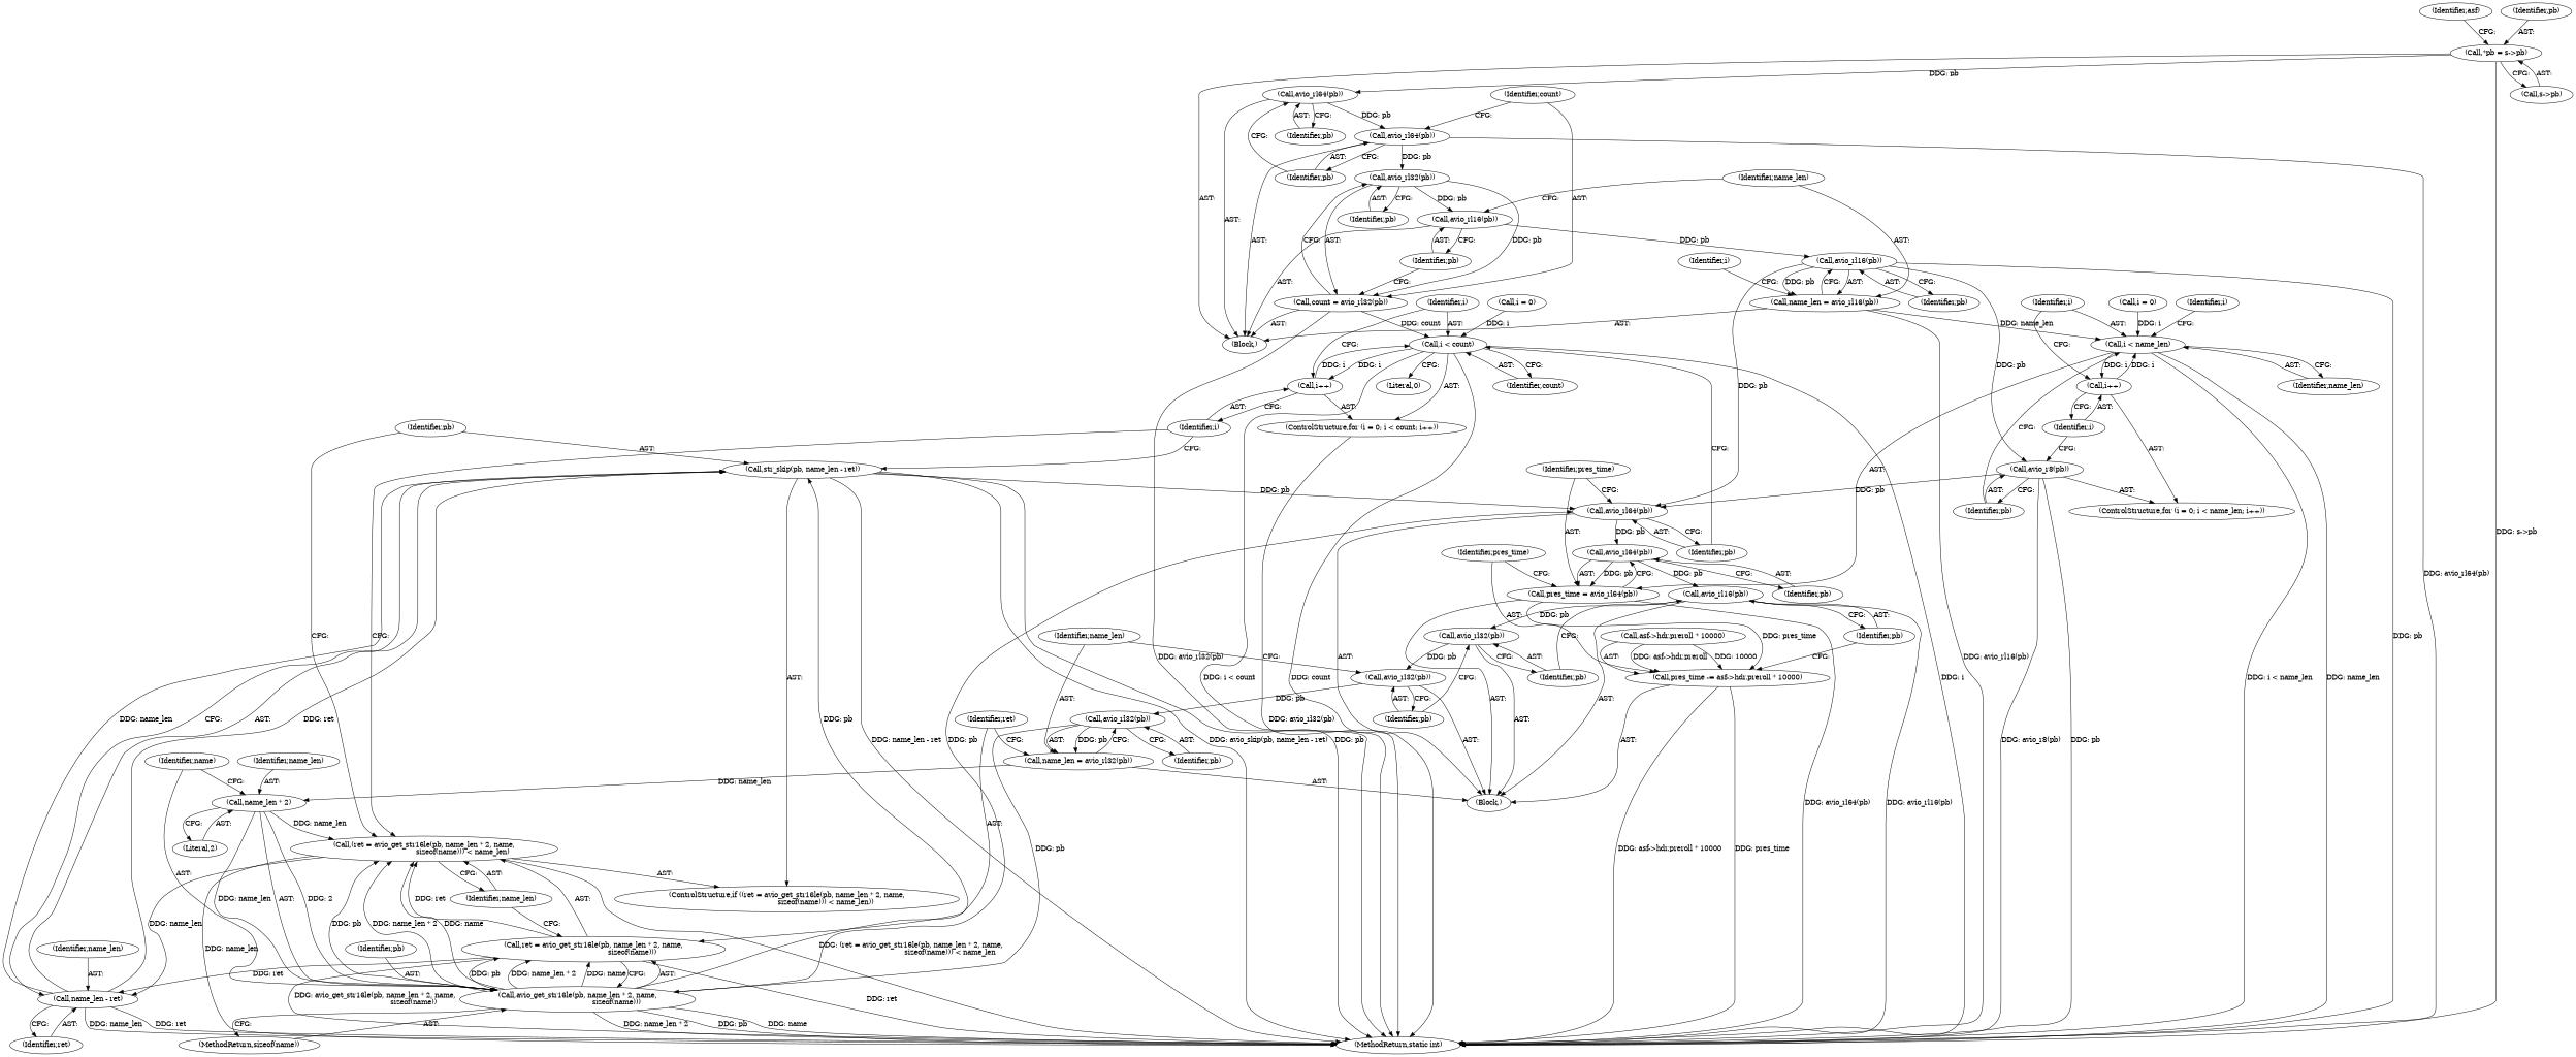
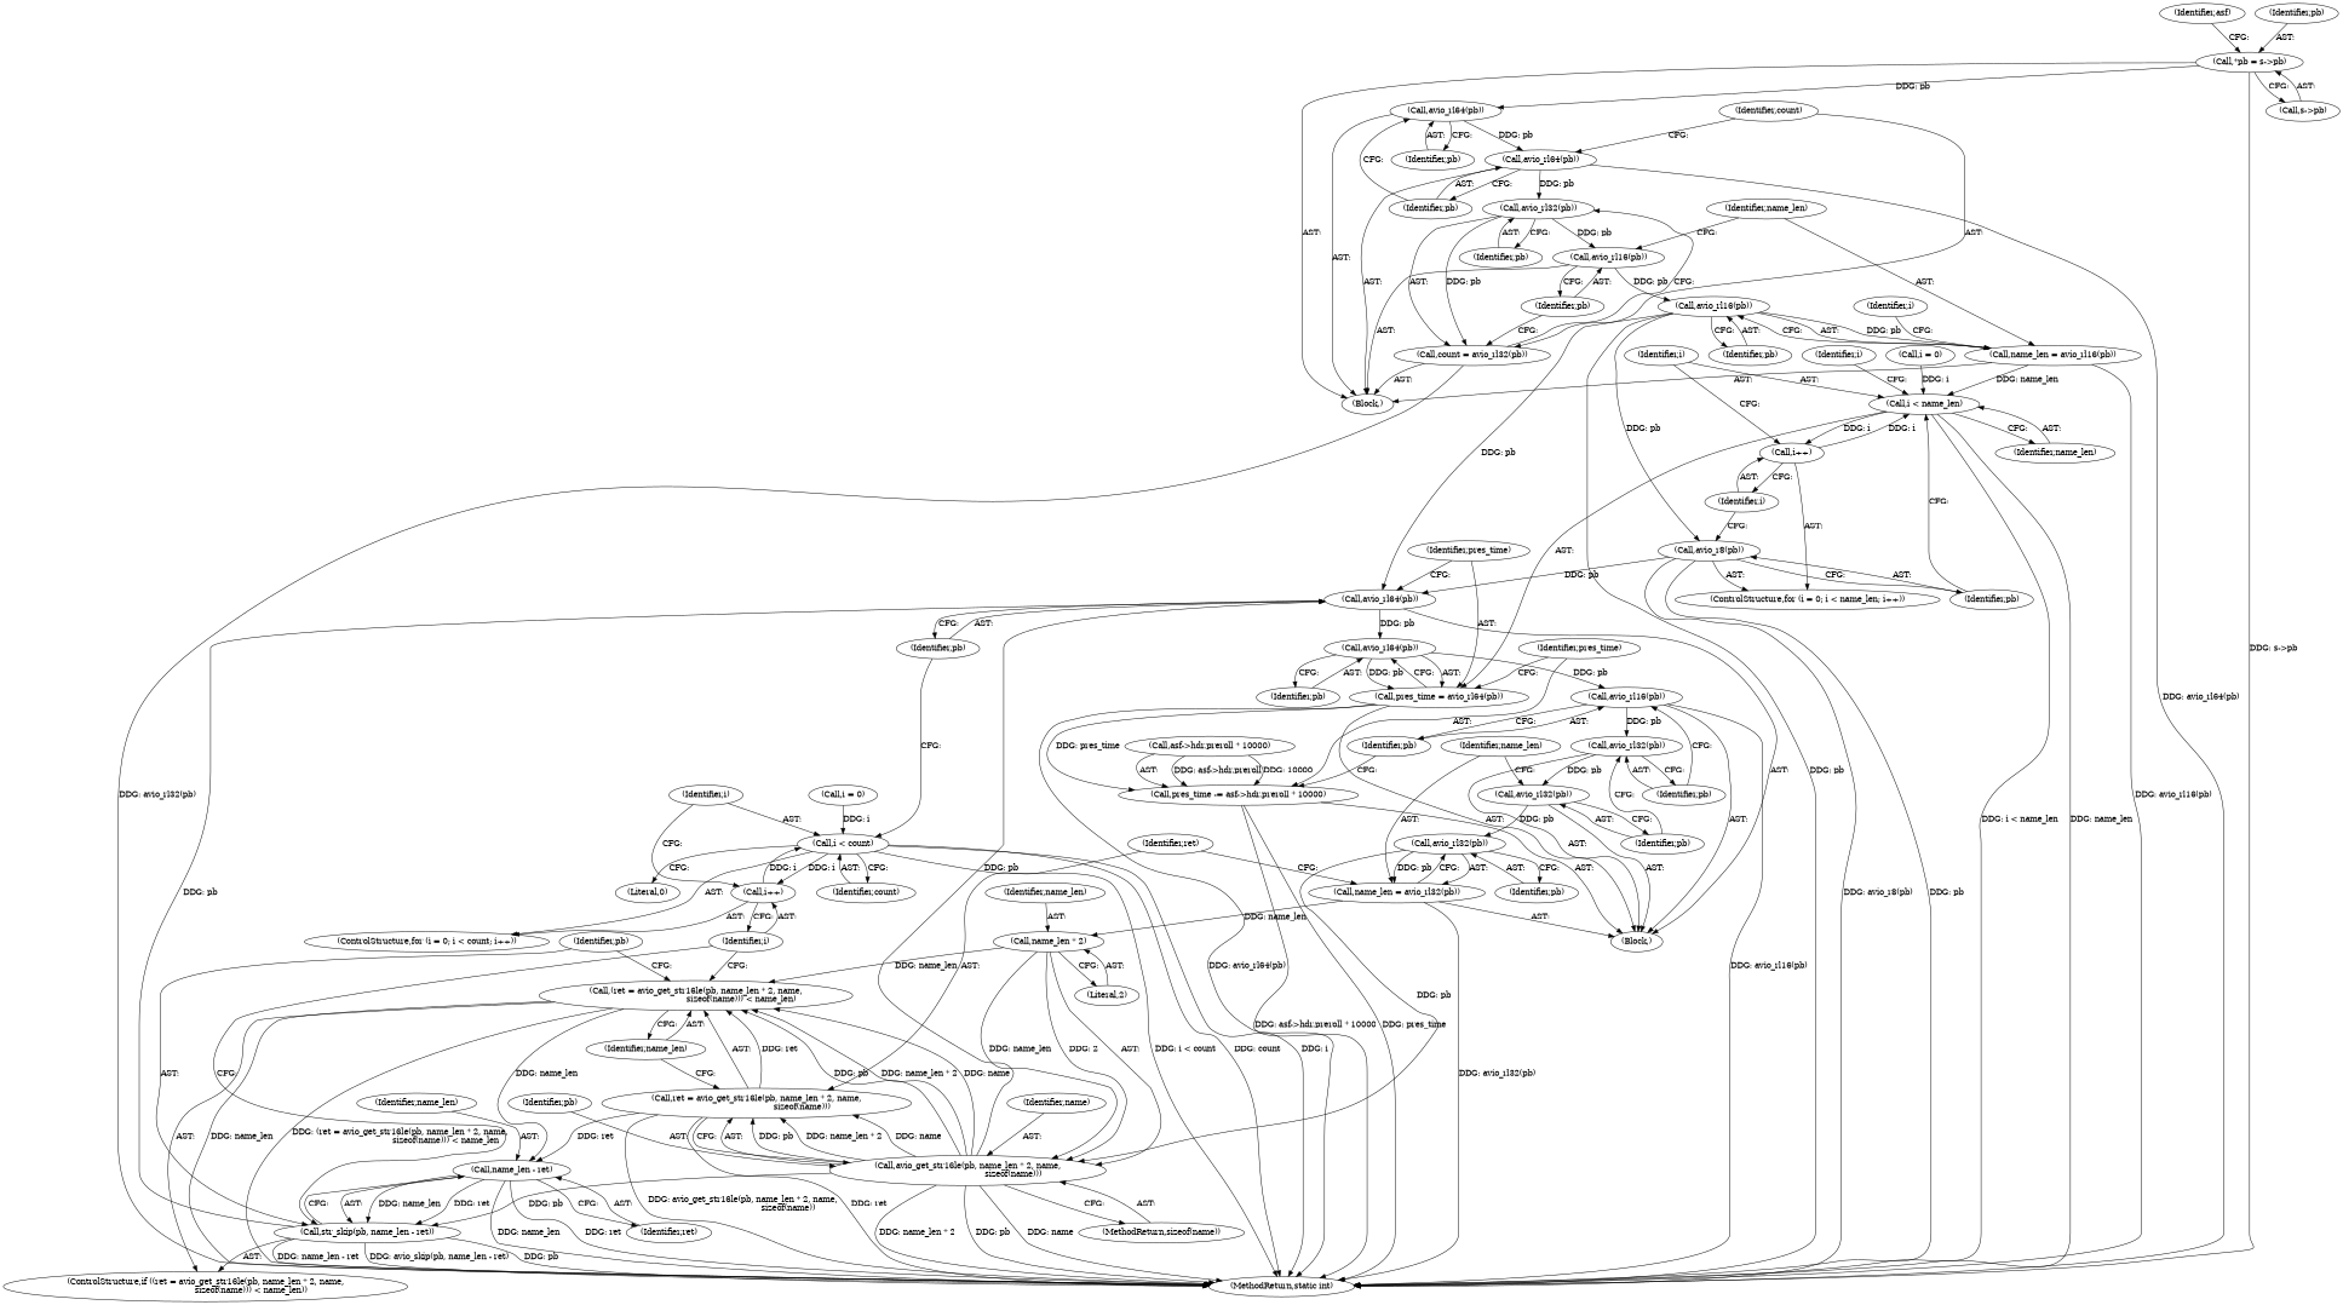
  digraph {
    n1 [label="(Call,avio_rl64(pb))"]
    n2 [label="(Call,avio_rl64(pb))"]
    n3 [label="(Block,)"]
    n4 [label="(Identifier,pb)"]
    n5 [label="(MethodReturn,static int)"]
    n6 [label="(Call,avio_rl32(pb))"]
    n7 [label="(Identifier,pb)"]
    n8 [label="(Call,*pb = s->pb)"]
    n9 [label="(Call,s->pb)"]
    n10 [label="(Call,count = avio_rl32(pb))"]
    n11 [label="(Call,avio_rl16(pb))"]
    n12 [label="(Identifier,pb)"]
    n13 [label="(Call,i < count)"]
    n14 [label="(Call,avio_rl16(pb))"]
    n15 [label="(Identifier,pb)"]
    n16 [label="(Call,i++)"]
    n17 [label="(Identifier,count)"]
    n18 [label="(ControlStructure,for (i = 0; i < count; i++))"]
    n19 [label="(Literal,0)"]
    n20 [label="(Identifier,i)"]
    n21 [label="(Call,(ret = avio_get_str16le(pb, name_len * 2, name,\n                                    sizeof(name))) < name_len)"]
    n22 [label="(Call,str_skip(pb, name_len - ret))"]
    n23 [label="(Call,name_len = avio_rl16(pb))"]
    n24 [label="(Call,avio_r8(pb))"]
    n25 [label="(Call,avio_rl64(pb))"]
    n26 [label="(Identifier,pb)"]
    n27 [label="(Call,i < name_len)"]
    n28 [label="(ControlStructure,for (i = 0; i < name_len; i++))"]
    n29 [label="(Identifier,pb)"]
    n30 [label="(Call,avio_rl64(pb))"]
    n31 [label="(Block,)"]
    n32 [label="(Identifier,pb)"]
    n33 [label="(Call,i++)"]
    n34 [label="(Identifier,name_len)"]
    n35 [label="(Call,pres_time = avio_rl64(pb))"]
    n36 [label="(Identifier,i)"]
    n37 [label="(Call,avio_rl16(pb))"]
    n38 [label="(Identifier,pb)"]
    n39 [label="(Call,pres_time -= asf->hdr.preroll * 10000)"]
    n40 [label="(Call,avio_rl32(pb))"]
    n41 [label="(Identifier,pb)"]
    n42 [label="(Call,asf->hdr.preroll * 10000)"]
    n43 [label="(Call,avio_rl32(pb))"]
    n44 [label="(Identifier,pb)"]
    n45 [label="(Call,avio_rl32(pb))"]
    n46 [label="(Identifier,pb)"]
    n47 [label="(Call,name_len = avio_rl32(pb))"]
    n48 [label="(Call,avio_get_str16le(pb, name_len * 2, name,\n                                    sizeof(name)))"]
    n49 [label="(Identifier,pb)"]
    n50 [label="(Call,name_len * 2)"]
    n51 [label="(Call,ret = avio_get_str16le(pb, name_len * 2, name,\n                                    sizeof(name)))"]
    n52 [label="(MethodReturn,sizeof(name))"]
    n53 [label="(Literal,2)"]
    n54 [label="(Call,name_len - ret)"]
    n55 [label="(ControlStructure,if ((ret = avio_get_str16le(pb, name_len * 2, name,\n                                    sizeof(name))) < name_len))"]
    n56 [label="(Identifier,name_len)"]
    n57 [label="(Identifier,ret)"]
    n58 [label="(Identifier,name_len)"]
    n59 [label="(Identifier,pb)"]
    n60 [label="(Identifier,i)"]
    n61 [label="(Identifier,i)"]
    n62 [label="(Identifier,name)"]
    n63 [label="(Identifier,name_len)"]
    n64 [label="(Identifier,asf)"]
    n65 [label="(Identifier,i)"]
    n66 [label="(Identifier,pres_time)"]
    n67 [label="(Call,i = 0)"]
    n68 [label="(Call,i = 0)"]
    n69 [label="(Identifier,ret)"]
    n70 [label="(Identifier,count)"]
    n71 [label="(Identifier,name_len)"]
    n72 [label="(Identifier,pres_time)"]
    n73 [label="(Identifier,i)"]
    n74 [label="(Identifier,name_len)"]
    n75 [label="(Identifier,pb)"]
    n76 [label="(Identifier,pb)"]
    n1 -> n2 [label="DDG: pb"]
    n1 -> n3 [label="AST: "]
    n1 -> n4 [label="CFG: "]
    n2 -> n3 [label="AST: "]
    n2 -> n5 [label="DDG: avio_rl64(pb)"]
    n2 -> n6 [label="DDG: pb"]
    n2 -> n7 [label="CFG: "]
    n4 -> n1 [label="AST: "]
    n6 -> n10 [label="AST: "]
    n6 -> n10 [label="DDG: pb"]
    n6 -> n11 [label="DDG: pb"]
    n6 -> n12 [label="CFG: "]
    n7 -> n1 [label="CFG: "]
    n7 -> n2 [label="AST: "]
    n8 -> n1 [label="DDG: pb"]
    n8 -> n3 [label="AST: "]
    n8 -> n5 [label="DDG: s->pb"]
    n8 -> n9 [label="CFG: "]
    n9 -> n8 [label="AST: "]
    n10 -> n3 [label="AST: "]
    n10 -> n5 [label="DDG: avio_rl32(pb)"]
    n10 -> n6 [label="CFG: "]
-   n10 -> n13 [label="DDG: count"]
    n11 -> n3 [label="AST: "]
    n11 -> n14 [label="DDG: pb"]
    n11 -> n15 [label="CFG: "]
    n12 -> n6 [label="AST: "]
    n13 -> n5 [label="DDG: count"]
    n13 -> n5 [label="DDG: i"]
    n13 -> n5 [label="DDG: i < count"]
    n13 -> n16 [label="DDG: i"]
    n13 -> n17 [label="CFG: "]
    n13 -> n18 [label="AST: "]
    n13 -> n19 [label="CFG: "]
    n14 -> n5 [label="DDG: pb"]
    n14 -> n23 [label="AST: "]
    n14 -> n23 [label="DDG: pb"]
    n14 -> n24 [label="DDG: pb"]
    n14 -> n25 [label="DDG: pb"]
    n14 -> n26 [label="CFG: "]
    n15 -> n10 [label="CFG: "]
    n15 -> n11 [label="AST: "]
    n16 -> n13 [label="DDG: i"]
    n16 -> n18 [label="AST: "]
    n16 -> n20 [label="CFG: "]
    n17 -> n13 [label="AST: "]
    n20 -> n16 [label="AST: "]
    n20 -> n21 [label="CFG: "]
    n20 -> n22 [label="CFG: "]
    n21 -> n5 [label="DDG: name_len"]
    n21 -> n5 [label="DDG: (ret = avio_get_str16le(pb, name_len * 2, name,\n                                    sizeof(name))) < name_len"]
    n21 -> n54 [label="DDG: name_len"]
    n21 -> n55 [label="AST: "]
    n21 -> n56 [label="CFG: "]
    n22 -> n5 [label="DDG: pb"]
    n22 -> n5 [label="DDG: name_len - ret"]
    n22 -> n5 [label="DDG: avio_skip(pb, name_len - ret)"]
    n22 -> n25 [label="DDG: pb"]
    n22 -> n54 [label="CFG: "]
    n22 -> n55 [label="AST: "]
    n23 -> n3 [label="AST: "]
    n23 -> n5 [label="DDG: avio_rl16(pb)"]
    n23 -> n14 [label="CFG: "]
    n23 -> n27 [label="DDG: name_len"]
    n24 -> n5 [label="DDG: avio_r8(pb)"]
    n24 -> n5 [label="DDG: pb"]
    n24 -> n25 [label="DDG: pb"]
    n24 -> n28 [label="AST: "]
    n24 -> n29 [label="CFG: "]
    n25 -> n30 [label="DDG: pb"]
    n25 -> n31 [label="AST: "]
    n25 -> n32 [label="CFG: "]
    n26 -> n14 [label="AST: "]
    n27 -> n5 [label="DDG: i < name_len"]
    n27 -> n5 [label="DDG: name_len"]
    n27 -> n33 [label="DDG: i"]
    n27 -> n34 [label="CFG: "]
    n27 -> n35 [label="AST: "]
    n29 -> n24 [label="AST: "]
    n29 -> n27 [label="CFG: "]
    n30 -> n35 [label="AST: "]
    n30 -> n35 [label="DDG: pb"]
    n30 -> n37 [label="DDG: pb"]
    n30 -> n38 [label="CFG: "]
    n32 -> n13 [label="CFG: "]
    n32 -> n25 [label="AST: "]
    n33 -> n27 [label="DDG: i"]
    n33 -> n28 [label="AST: "]
    n33 -> n36 [label="CFG: "]
    n34 -> n27 [label="AST: "]
    n35 -> n5 [label="DDG: avio_rl64(pb)"]
    n35 -> n30 [label="CFG: "]
    n35 -> n31 [label="AST: "]
    n35 -> n39 [label="DDG: pres_time"]
    n36 -> n24 [label="CFG: "]
    n36 -> n33 [label="AST: "]
    n37 -> n5 [label="DDG: avio_rl16(pb)"]
    n37 -> n31 [label="AST: "]
    n37 -> n40 [label="DDG: pb"]
    n37 -> n41 [label="CFG: "]
    n38 -> n30 [label="AST: "]
    n39 -> n5 [label="DDG: pres_time"]
    n39 -> n5 [label="DDG: asf->hdr.preroll * 10000"]
    n39 -> n31 [label="AST: "]
    n40 -> n31 [label="AST: "]
    n40 -> n43 [label="DDG: pb"]
    n40 -> n44 [label="CFG: "]
    n41 -> n37 [label="AST: "]
    n41 -> n39 [label="CFG: "]
    n42 -> n39 [label="AST: "]
    n42 -> n39 [label="DDG: asf->hdr.preroll"]
    n42 -> n39 [label="DDG: 10000"]
    n43 -> n31 [label="AST: "]
    n43 -> n45 [label="DDG: pb"]
    n43 -> n46 [label="CFG: "]
    n44 -> n37 [label="CFG: "]
    n44 -> n40 [label="AST: "]
    n45 -> n47 [label="AST: "]
    n45 -> n47 [label="DDG: pb"]
    n45 -> n48 [label="DDG: pb"]
    n45 -> n49 [label="CFG: "]
    n46 -> n40 [label="CFG: "]
    n46 -> n43 [label="AST: "]
-   n18 -> n5 [label="DDG: avio_rl32(pb)"]
+   n47 -> n5 [label="DDG: avio_rl32(pb)"]
    n47 -> n31 [label="AST: "]
    n47 -> n45 [label="CFG: "]
    n47 -> n50 [label="DDG: name_len"]
    n48 -> n5 [label="DDG: name_len * 2"]
    n48 -> n5 [label="DDG: pb"]
    n48 -> n5 [label="DDG: name"]
    n48 -> n21 [label="DDG: pb"]
    n48 -> n21 [label="DDG: name_len * 2"]
    n48 -> n21 [label="DDG: name"]
    n48 -> n22 [label="DDG: pb"]
    n48 -> n25 [label="DDG: pb"]
    n48 -> n51 [label="AST: "]
    n48 -> n51 [label="DDG: pb"]
    n48 -> n51 [label="DDG: name_len * 2"]
    n48 -> n51 [label="DDG: name"]
    n48 -> n52 [label="CFG: "]
    n49 -> n45 [label="AST: "]
    n50 -> n21 [label="DDG: name_len"]
    n50 -> n48 [label="AST: "]
    n50 -> n48 [label="DDG: name_len"]
    n50 -> n48 [label="DDG: 2"]
    n50 -> n53 [label="CFG: "]
    n51 -> n5 [label="DDG: avio_get_str16le(pb, name_len * 2, name,\n                                    sizeof(name))"]
    n51 -> n5 [label="DDG: ret"]
    n51 -> n21 [label="AST: "]
    n51 -> n21 [label="DDG: ret"]
    n51 -> n48 [label="CFG: "]
    n51 -> n54 [label="DDG: ret"]
    n52 -> n48 [label="AST: "]
    n53 -> n50 [label="AST: "]
    n54 -> n5 [label="DDG: ret"]
    n54 -> n5 [label="DDG: name_len"]
    n54 -> n22 [label="AST: "]
    n54 -> n22 [label="DDG: name_len"]
    n54 -> n22 [label="DDG: ret"]
    n54 -> n57 [label="CFG: "]
    n56 -> n21 [label="AST: "]
    n56 -> n51 [label="CFG: "]
    n57 -> n54 [label="AST: "]
    n58 -> n43 [label="CFG: "]
    n58 -> n47 [label="AST: "]
    n59 -> n21 [label="CFG: "]
    n59 -> n22 [label="AST: "]
    n60 -> n27 [label="CFG: "]
    n61 -> n13 [label="AST: "]
    n61 -> n16 [label="CFG: "]
    n62 -> n48 [label="AST: "]
-   n62 -> n50 [label="CFG: "]
    n63 -> n11 [label="CFG: "]
    n63 -> n23 [label="AST: "]
    n64 -> n8 [label="CFG: "]
    n65 -> n27 [label="AST: "]
    n65 -> n33 [label="CFG: "]
    n66 -> n35 [label="CFG: "]
    n66 -> n39 [label="AST: "]
    n67 -> n13 [label="DDG: i"]
    n68 -> n27 [label="DDG: i"]
    n69 -> n47 [label="CFG: "]
    n69 -> n51 [label="AST: "]
    n70 -> n2 [label="CFG: "]
    n70 -> n10 [label="AST: "]
    n71 -> n54 [label="AST: "]
    n72 -> n25 [label="CFG: "]
    n72 -> n35 [label="AST: "]
    n73 -> n23 [label="CFG: "]
    n74 -> n50 [label="AST: "]
    n75 -> n8 [label="AST: "]
    n76 -> n48 [label="AST: "]
  }
